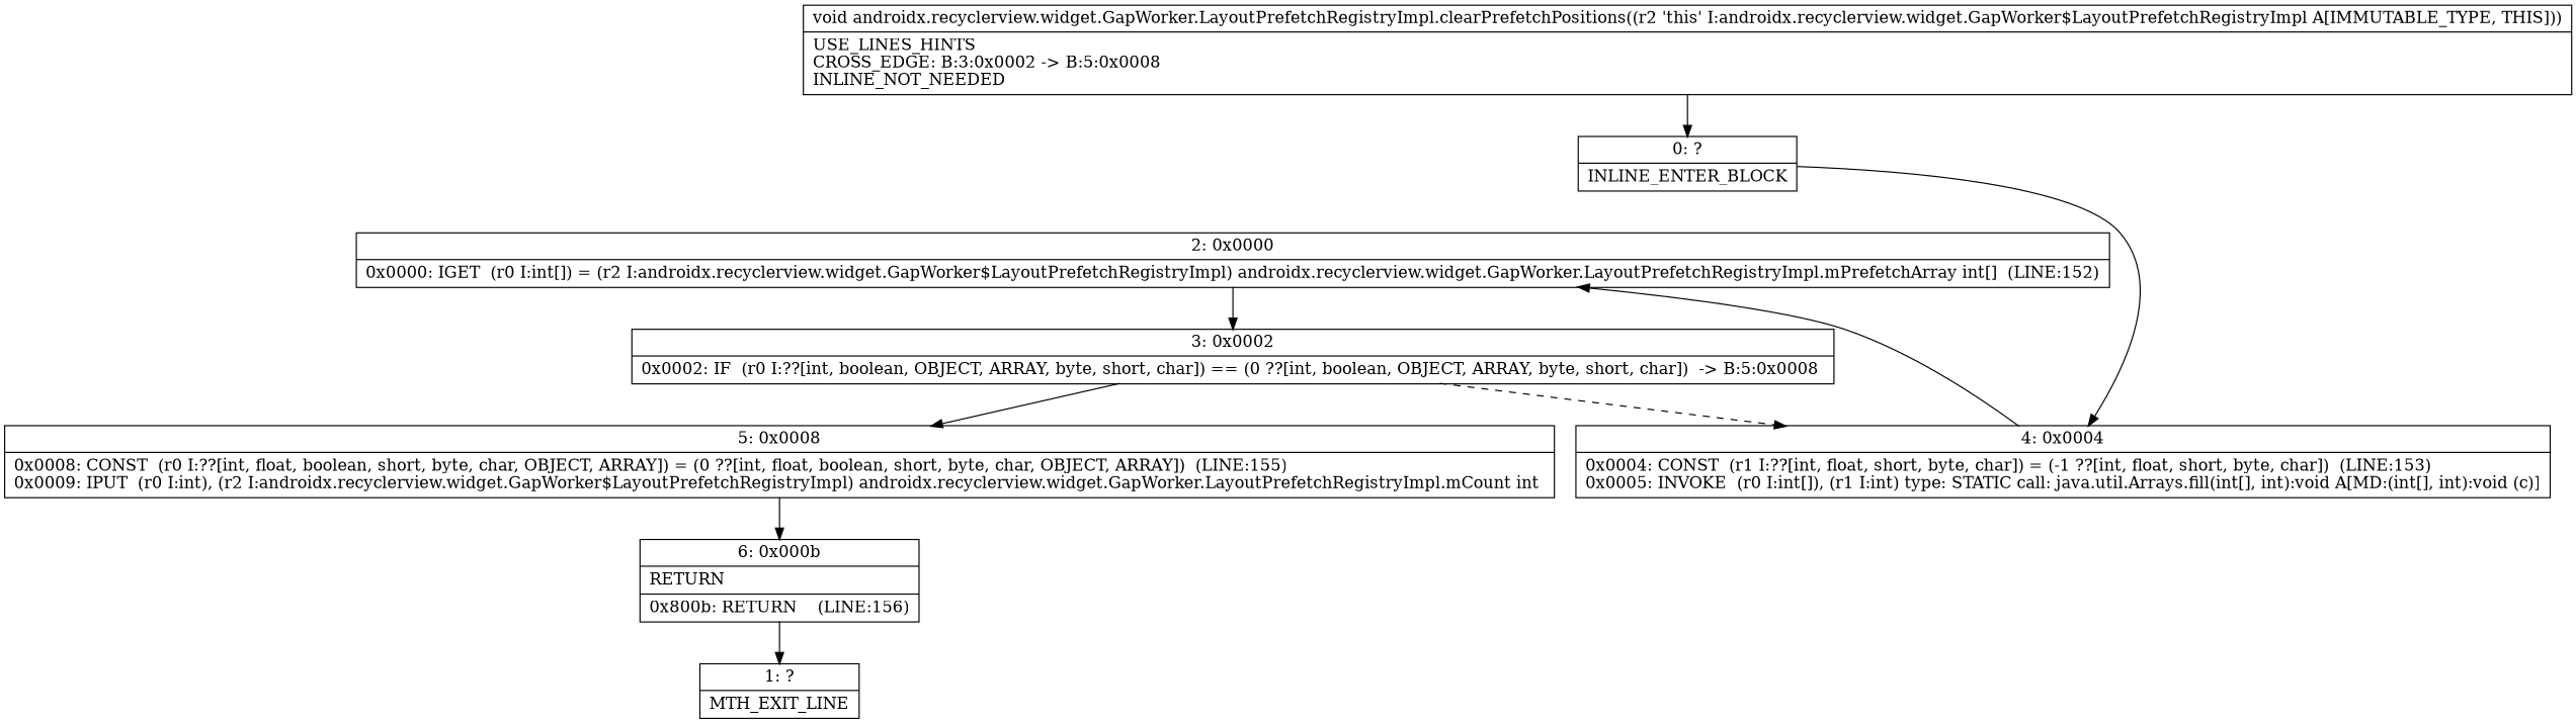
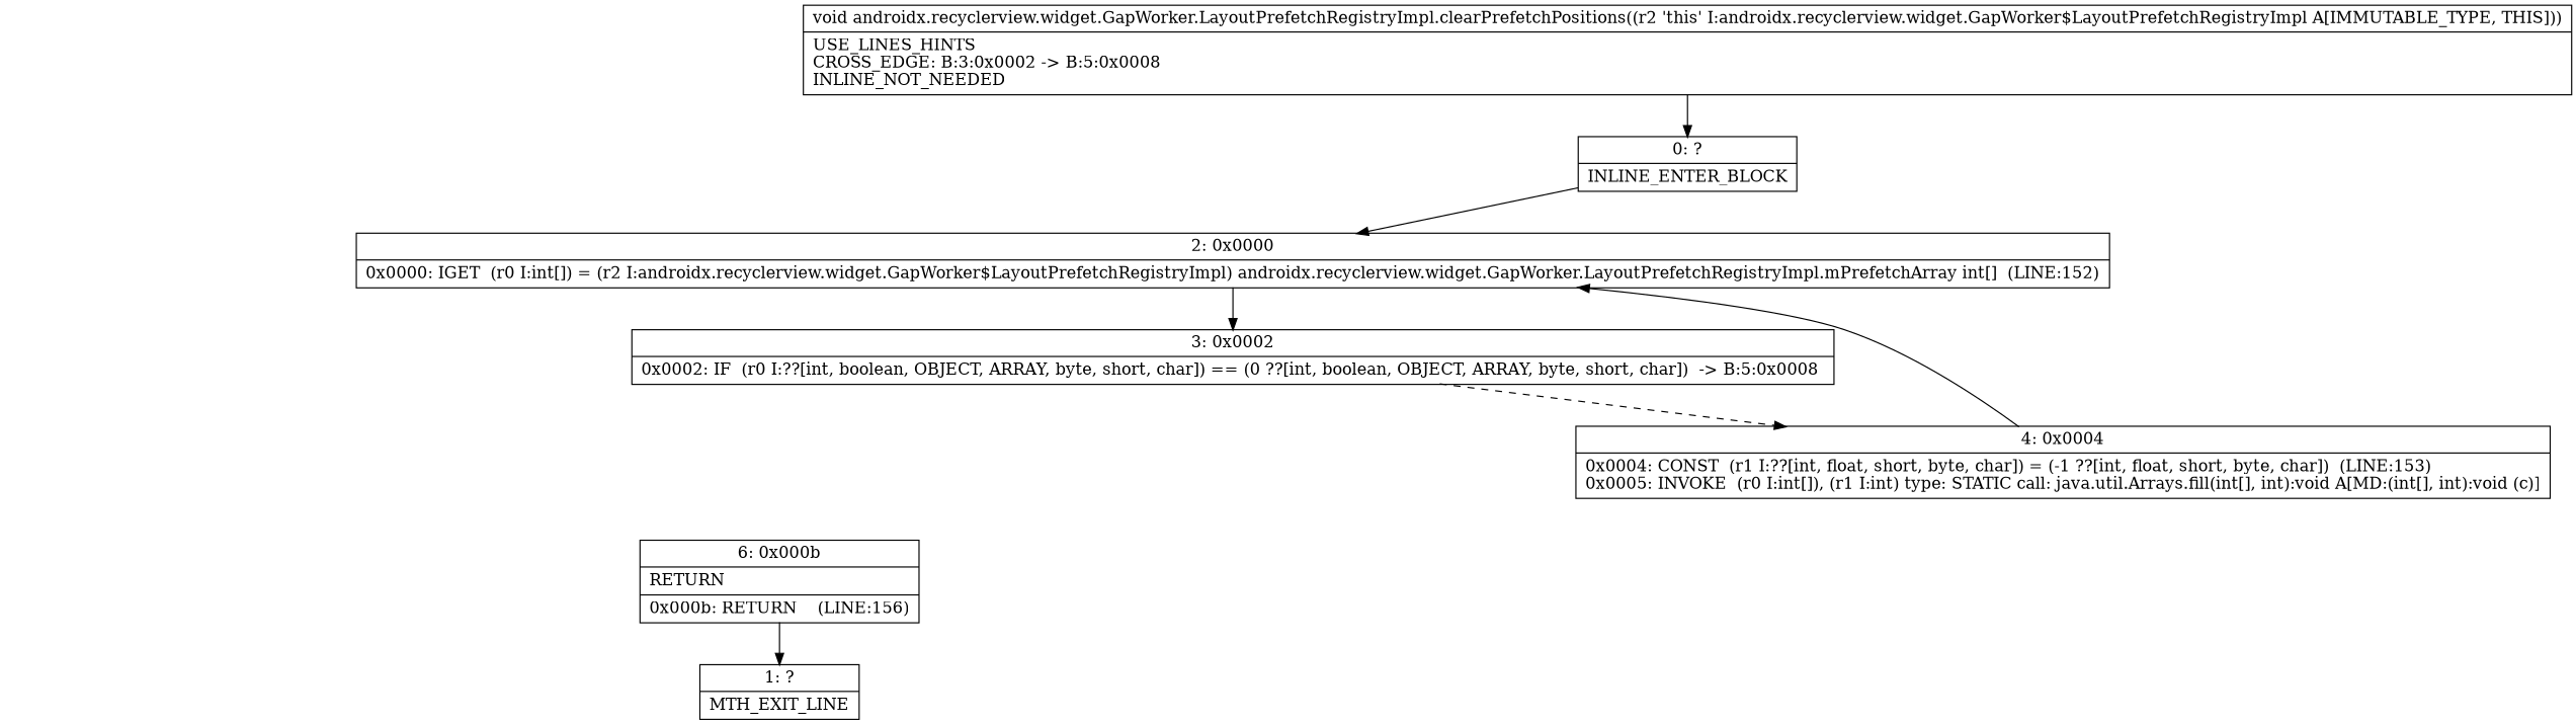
  digraph {
    node [shape=record]
    n1 [label="{0\:\ ?|INLINE_ENTER_BLOCK\l}"]
    n2 [label="{2\:\ 0x0000|0x0000: IGET  (r0 I:int[]) = (r2 I:androidx.recyclerview.widget.GapWorker$LayoutPrefetchRegistryImpl) androidx.recyclerview.widget.GapWorker.LayoutPrefetchRegistryImpl.mPrefetchArray int[]  (LINE:152)\l}"]
    n3 [label="{3\:\ 0x0002|0x0002: IF  (r0 I:??[int, boolean, OBJECT, ARRAY, byte, short, char]) == (0 ??[int, boolean, OBJECT, ARRAY, byte, short, char])  \-\> B:5:0x0008 \l}"]
    n4 [label="{4\:\ 0x0004|0x0004: CONST  (r1 I:??[int, float, short, byte, char]) = (\-1 ??[int, float, short, byte, char])  (LINE:153)\l0x0005: INVOKE  (r0 I:int[]), (r1 I:int) type: STATIC call: java.util.Arrays.fill(int[], int):void A[MD:(int[], int):void (c)]\l}"]
-   n5 [label="{5\:\ 0x0008|0x0008: CONST  (r0 I:??[int, float, boolean, short, byte, char, OBJECT, ARRAY]) = (0 ??[int, float, boolean, short, byte, char, OBJECT, ARRAY])  (LINE:155)\l0x0009: IPUT  (r0 I:int), (r2 I:androidx.recyclerview.widget.GapWorker$LayoutPrefetchRegistryImpl) androidx.recyclerview.widget.GapWorker.LayoutPrefetchRegistryImpl.mCount int \l}"]
-   n6 [label="{6\:\ 0x000b|RETURN\l|0x800b: RETURN    (LINE:156)\l}"]
+   n6 [label="{6\:\ 0x000b|RETURN\l|0x000b: RETURN    (LINE:156)\l}"]
    n7 [label="{1\:\ ?|MTH_EXIT_LINE\l}"]
    n8 [label="{void androidx.recyclerview.widget.GapWorker.LayoutPrefetchRegistryImpl.clearPrefetchPositions((r2 'this' I:androidx.recyclerview.widget.GapWorker$LayoutPrefetchRegistryImpl A[IMMUTABLE_TYPE, THIS]))  | USE_LINES_HINTS\lCROSS_EDGE: B:3:0x0002 \-\> B:5:0x0008\lINLINE_NOT_NEEDED\l}"]
-   n1 -> n4
+   n1 -> n2
    n2 -> n3
    n3 -> n4 [style=dashed]
-   n3 -> n5
    n4 -> n2
-   n5 -> n6
    n6 -> n7
    n8 -> n1
  }
